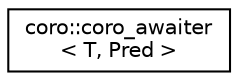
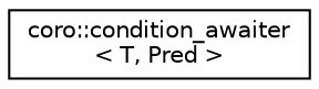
  digraph {
    rankdir=LR
-   n1 [color=black fillcolor=white fontname=Helvetica fontsize=10 height=0.2 label="coro::coro_awaiter\l\< T, Pred \>" shape=record style=filled width=0.4]
+   n1 [color=black fillcolor=white fontname=Helvetica fontsize=10 height=0.2 label="coro::condition_awaiter\l\< T, Pred \>" shape=record style=filled width=0.4]
  }
